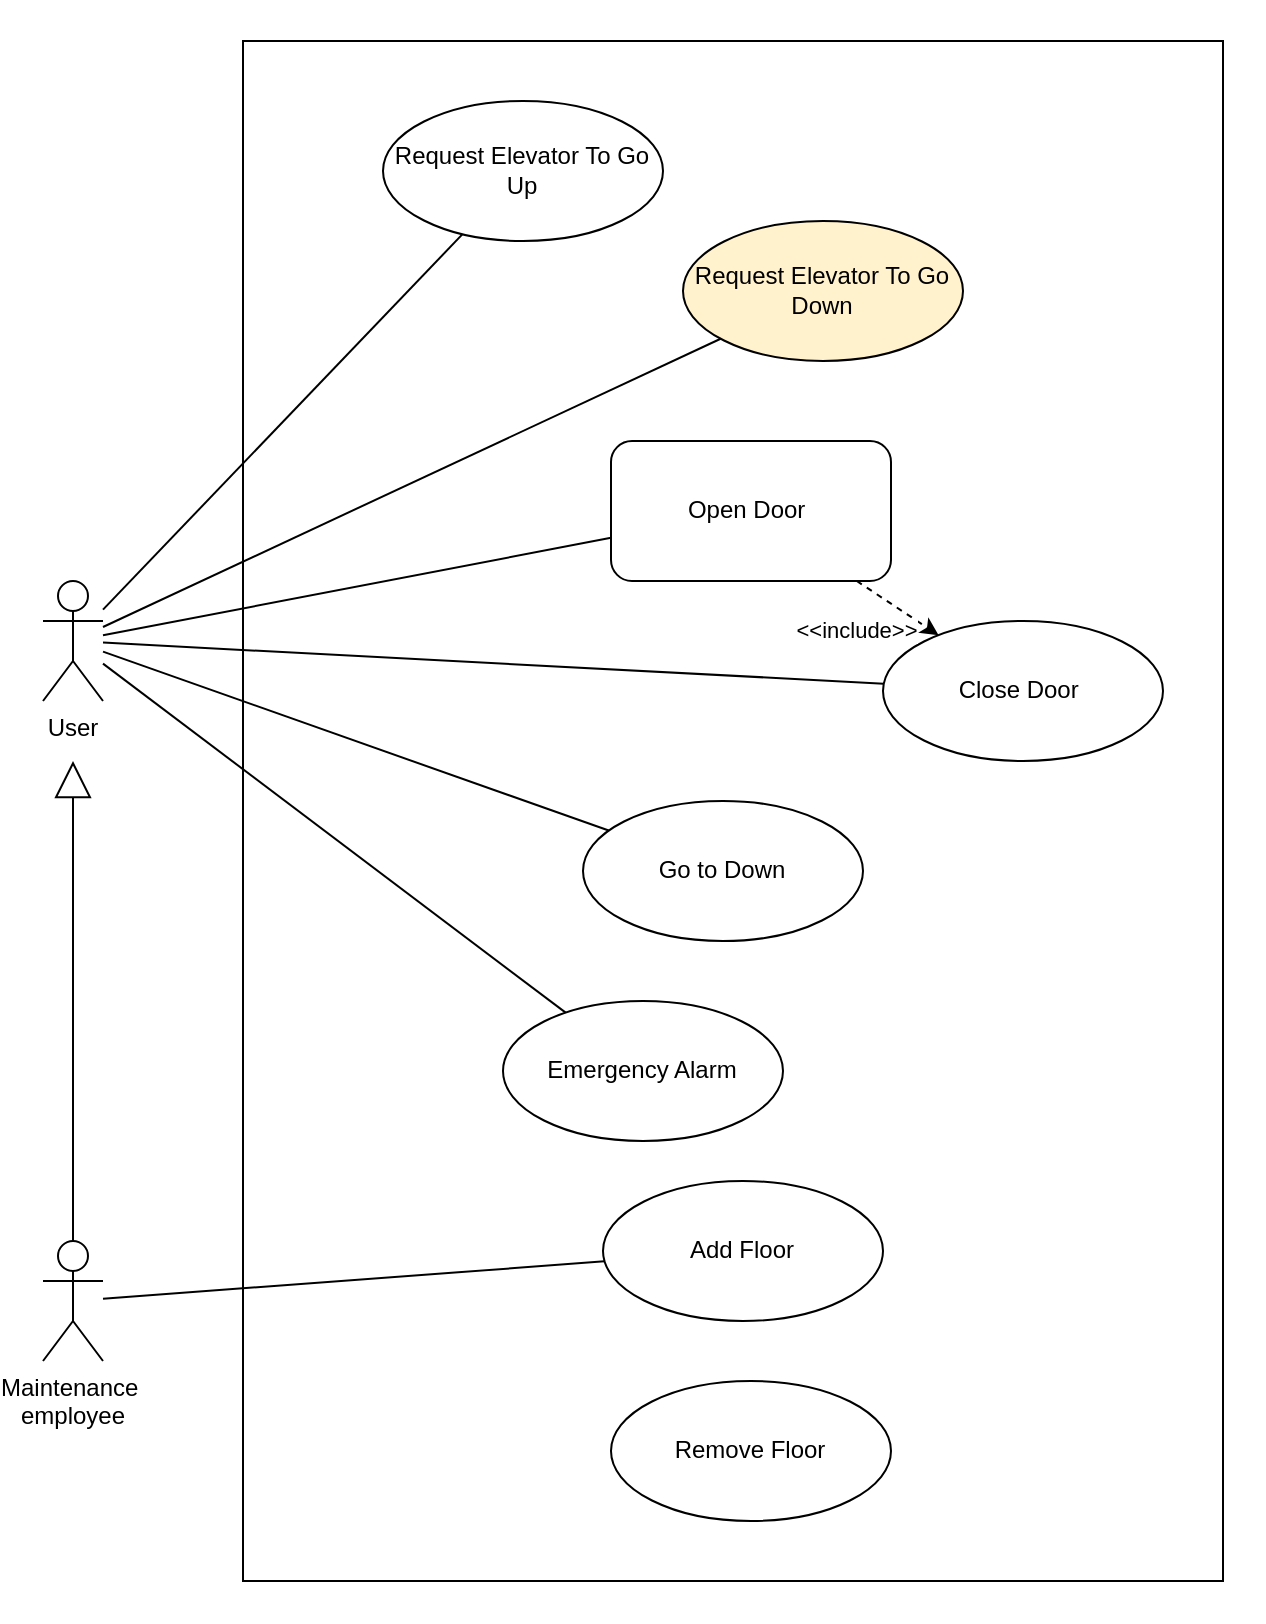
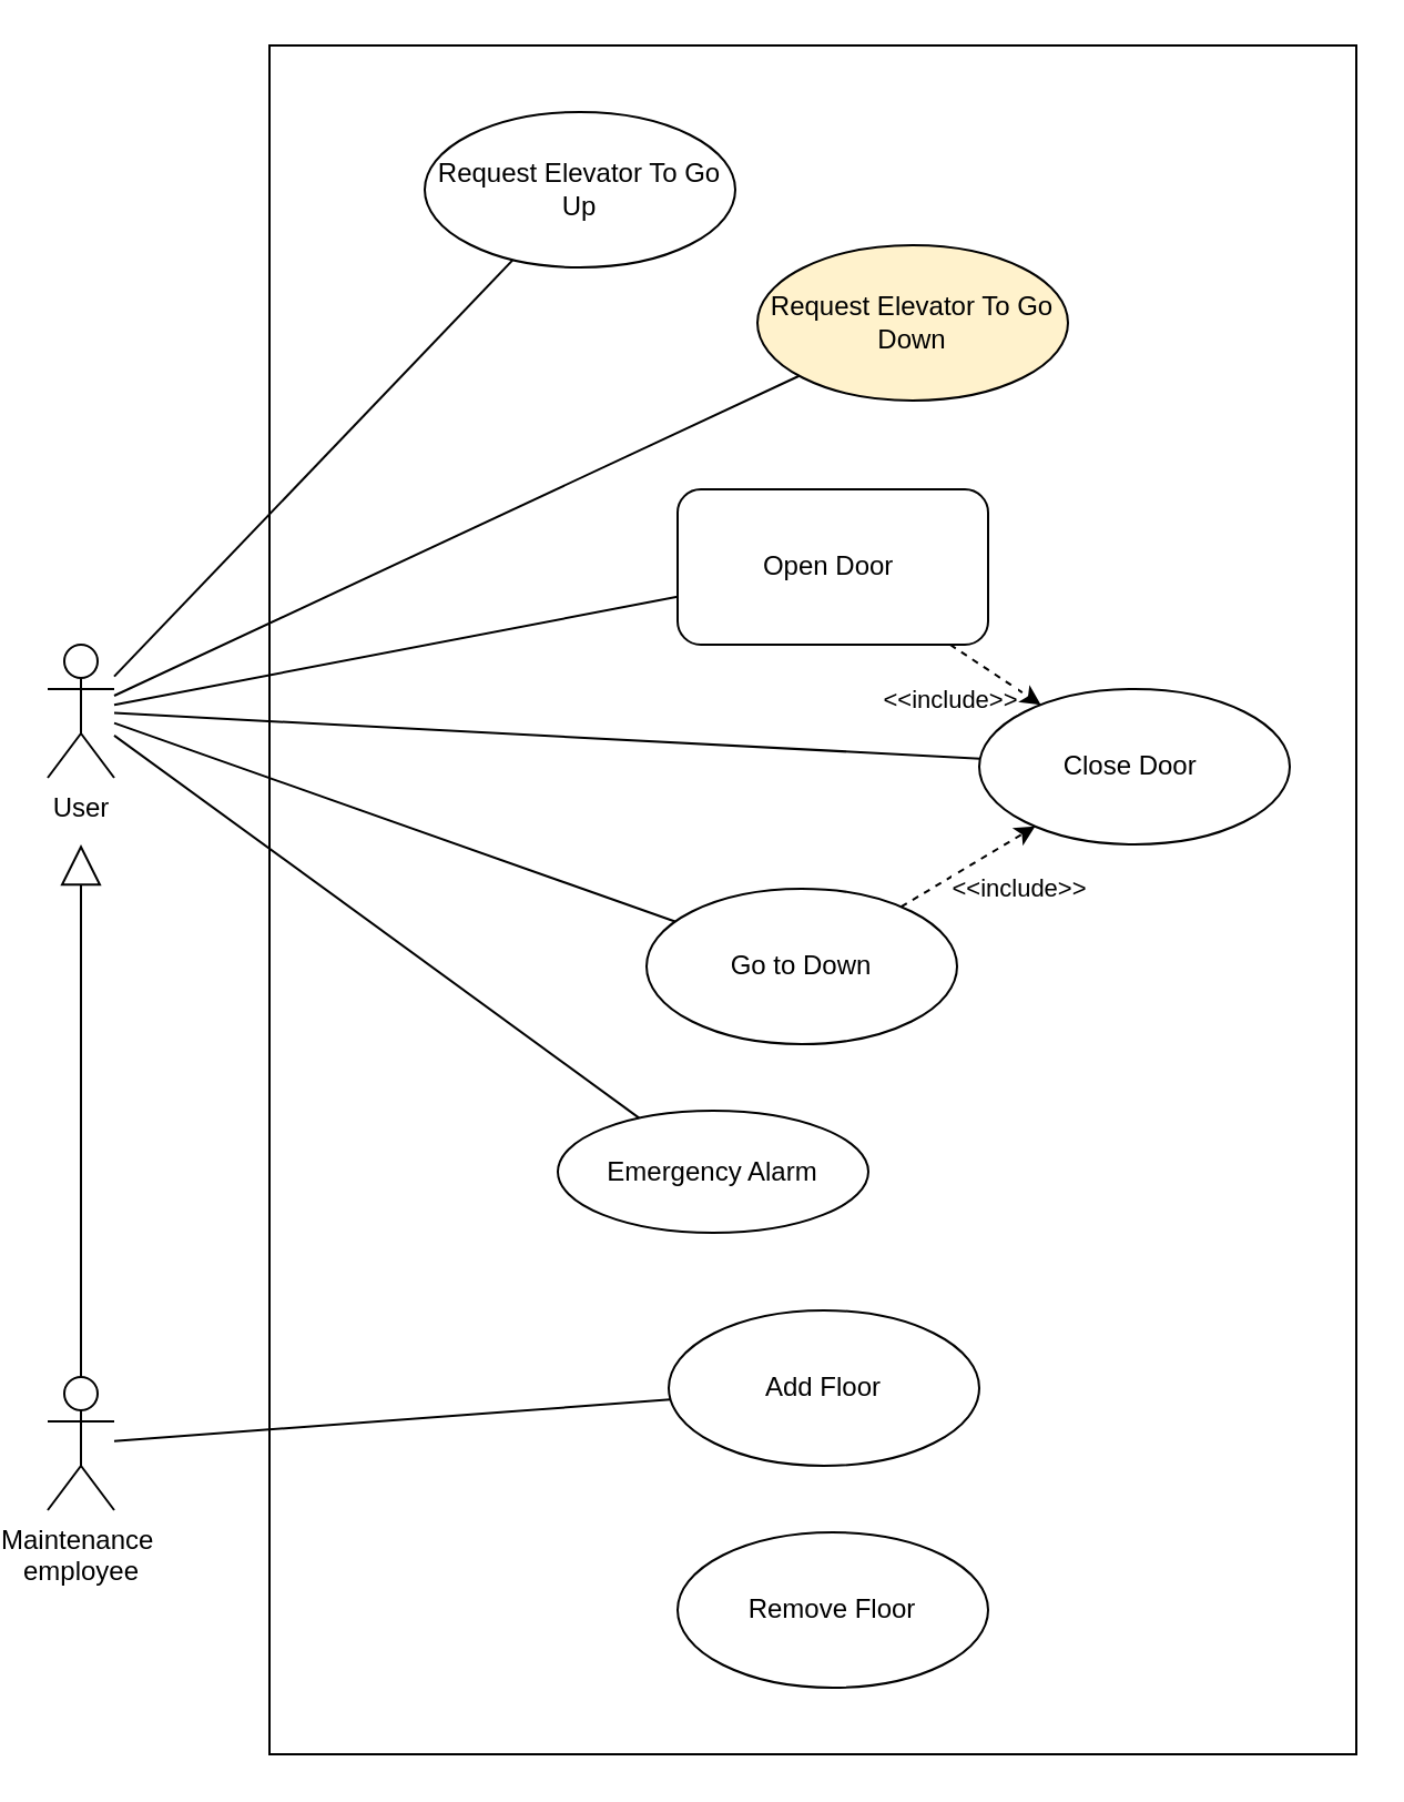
  <mxCell id="0" />
  <mxCell id="1" parent="0" />
  <mxCell id="2" value="" style="whiteSpace=wrap;html=1;" parent="1" vertex="1"><mxGeometry x="120" y="20" width="490" height="770" as="geometry" /></mxCell>
  <mxCell id="3" value="Close Door&amp;nbsp;" style="ellipse;whiteSpace=wrap;html=1;" parent="1" vertex="1"><mxGeometry x="440" y="310" width="140" height="70" as="geometry" /></mxCell>
  <mxCell id="4" value="User" style="shape=umlActor;verticalLabelPosition=bottom;verticalAlign=top;html=1;" parent="1" vertex="1"><mxGeometry x="20" y="290" width="30" height="60" as="geometry" /></mxCell>
  <mxCell id="5" value="Open Door&amp;nbsp;" style="whiteSpace=wrap;html=1;rounded=1;" parent="1" vertex="1"><mxGeometry x="304" y="220" width="140" height="70" as="geometry" /></mxCell>
- <mxCell id="6" value="Emergency Alarm" style="ellipse;whiteSpace=wrap;html=1;" parent="1" vertex="1"><mxGeometry x="250" y="500" width="140" height="70" as="geometry" /></mxCell>
+ <mxCell id="6" value="Emergency Alarm" style="ellipse;whiteSpace=wrap;html=1;" parent="1" vertex="1"><mxGeometry x="250" y="500" width="140" height="55" as="geometry" /></mxCell>
  <mxCell id="7" value="Add Floor" style="ellipse;whiteSpace=wrap;html=1;" parent="1" vertex="1"><mxGeometry x="300" y="590" width="140" height="70" as="geometry" /></mxCell>
  <mxCell id="8" value="Remove Floor" style="ellipse;whiteSpace=wrap;html=1;" parent="1" vertex="1"><mxGeometry x="304" y="690" width="140" height="70" as="geometry" /></mxCell>
  <mxCell id="9" value="Request Elevator To Go Up" style="ellipse;whiteSpace=wrap;html=1;" parent="1" vertex="1"><mxGeometry x="190" y="50" width="140" height="70" as="geometry" /></mxCell>
  <mxCell id="10" value="Request Elevator To Go Down" style="ellipse;whiteSpace=wrap;html=1;fillColor=#fff2cc;" parent="1" vertex="1"><mxGeometry x="340" y="110" width="140" height="70" as="geometry" /></mxCell>
  <mxCell id="11" value="Go to Down" style="ellipse;whiteSpace=wrap;html=1;" parent="1" vertex="1"><mxGeometry x="290" y="400" width="140" height="70" as="geometry" /></mxCell>
  <mxCell id="12" value="Maintenance&amp;nbsp;&lt;div&gt;employee&lt;/div&gt;" style="shape=umlActor;verticalLabelPosition=bottom;verticalAlign=top;html=1;" parent="1" vertex="1"><mxGeometry x="20" y="620" width="30" height="60" as="geometry" /></mxCell>
  <mxCell id="13" value="" style="endArrow=none;html=1;rounded=0;" parent="1" source="4" target="9" edge="1"><mxGeometry width="50" height="50" relative="1" as="geometry"><mxPoint x="240" y="550" as="sourcePoint" /><mxPoint x="290" y="500" as="targetPoint" /></mxGeometry></mxCell>
  <mxCell id="14" value="" style="endArrow=none;html=1;rounded=0;" parent="1" source="4" target="11" edge="1"><mxGeometry width="50" height="50" relative="1" as="geometry"><mxPoint x="80" y="290" as="sourcePoint" /><mxPoint x="203" y="186" as="targetPoint" /></mxGeometry></mxCell>
  <mxCell id="15" value="" style="endArrow=none;html=1;rounded=0;" parent="1" source="4" target="3" edge="1"><mxGeometry width="50" height="50" relative="1" as="geometry"><mxPoint x="60" y="259" as="sourcePoint" /><mxPoint x="181" y="289" as="targetPoint" /></mxGeometry></mxCell>
  <mxCell id="16" value="" style="endArrow=none;html=1;rounded=0;" parent="1" source="4" target="10" edge="1"><mxGeometry width="50" height="50" relative="1" as="geometry"><mxPoint x="60" y="257" as="sourcePoint" /><mxPoint x="333" y="295" as="targetPoint" /></mxGeometry></mxCell>
  <mxCell id="17" value="" style="endArrow=none;html=1;rounded=0;" parent="1" source="4" target="5" edge="1"><mxGeometry width="50" height="50" relative="1" as="geometry"><mxPoint x="100" y="270" as="sourcePoint" /><mxPoint x="333" y="295" as="targetPoint" /></mxGeometry></mxCell>
  <mxCell id="18" value="" style="endArrow=none;html=1;rounded=0;" parent="1" source="4" target="6" edge="1"><mxGeometry width="50" height="50" relative="1" as="geometry"><mxPoint x="60" y="264" as="sourcePoint" /><mxPoint x="199" y="348" as="targetPoint" /></mxGeometry></mxCell>
  <mxCell id="19" value="" style="endArrow=none;html=1;rounded=0;" parent="1" source="12" target="7" edge="1"><mxGeometry width="50" height="50" relative="1" as="geometry"><mxPoint x="240" y="690" as="sourcePoint" /><mxPoint x="290" y="640" as="targetPoint" /></mxGeometry></mxCell>
+ <mxCell id="20" value="&amp;lt;&amp;lt;include&amp;gt;&amp;gt;" style="endArrow=classic;html=1;rounded=0;dashed=1;" parent="1" source="11" target="3" edge="1"><mxGeometry x="0.422" y="-20" width="50" height="50" relative="1" as="geometry"><mxPoint x="240" y="550" as="sourcePoint" /><mxPoint x="290" y="500" as="targetPoint" /><mxPoint as="offset" /></mxGeometry></mxCell>
  <mxCell id="21" value="" style="endArrow=block;endSize=16;endFill=0;html=1;rounded=0;exitX=0.5;exitY=0;exitDx=0;exitDy=0;exitPerimeter=0;" parent="1" source="12" edge="1"><mxGeometry width="160" relative="1" as="geometry"><mxPoint x="120" y="530" as="sourcePoint" /><mxPoint x="35" y="380" as="targetPoint" /></mxGeometry></mxCell>
  <mxCell id="22" value="&amp;lt;&amp;lt;include&amp;gt;&amp;gt;" style="endArrow=classic;html=1;rounded=0;dashed=1;" edge="1" parent="1" source="5" target="3"><mxGeometry x="-0.414" y="-21" width="50" height="50" relative="1" as="geometry"><mxPoint x="415" y="418" as="sourcePoint" /><mxPoint x="475" y="382" as="targetPoint" /><mxPoint as="offset" /></mxGeometry></mxCell>
